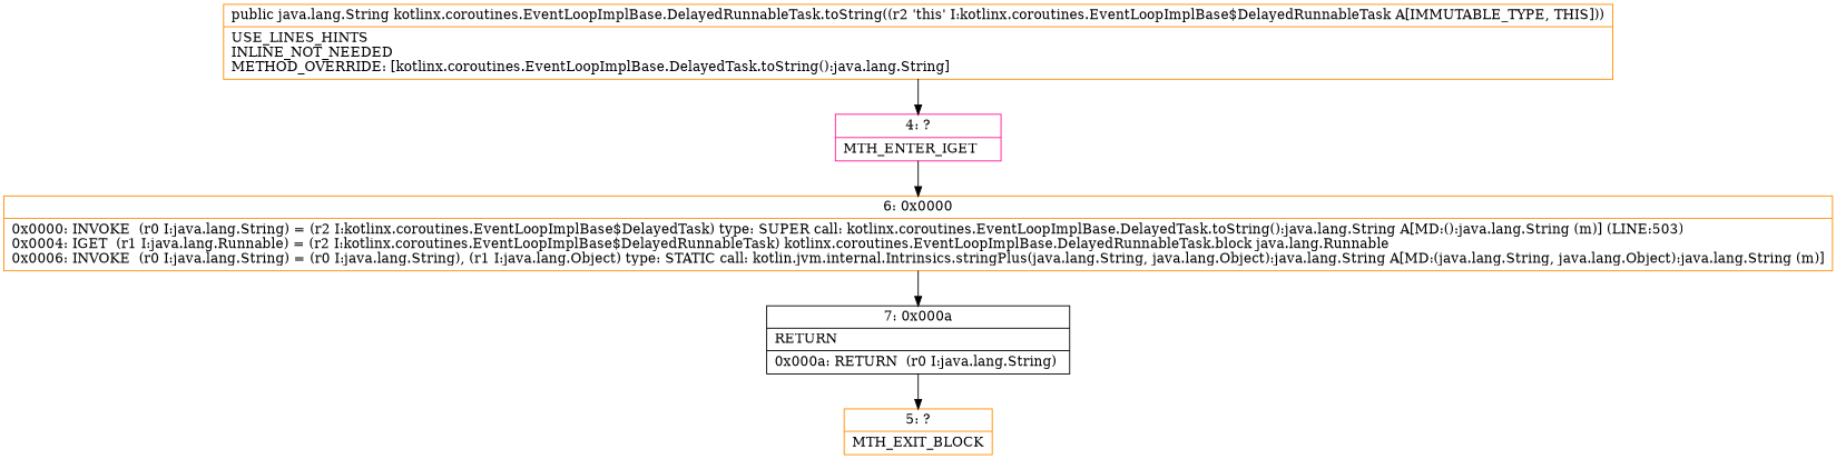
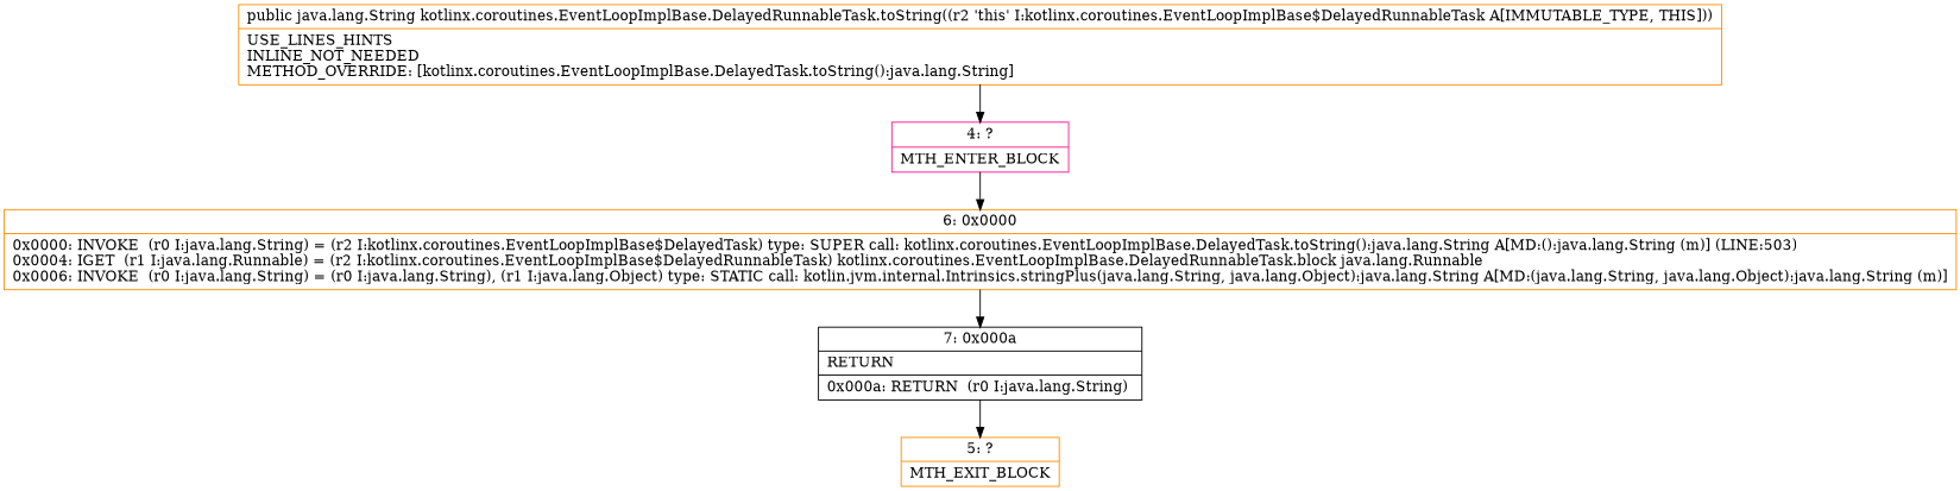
  digraph {
    node [color=darkorange shape=record]
-   n1 [color=deeppink label="{4\:\ ?|MTH_ENTER_IGET\l}"]
+   n1 [color=deeppink label="{4\:\ ?|MTH_ENTER_BLOCK\l}"]
    n2 [label="{6\:\ 0x0000|0x0000: INVOKE  (r0 I:java.lang.String) = (r2 I:kotlinx.coroutines.EventLoopImplBase$DelayedTask) type: SUPER call: kotlinx.coroutines.EventLoopImplBase.DelayedTask.toString():java.lang.String A[MD:():java.lang.String (m)] (LINE:503)\l0x0004: IGET  (r1 I:java.lang.Runnable) = (r2 I:kotlinx.coroutines.EventLoopImplBase$DelayedRunnableTask) kotlinx.coroutines.EventLoopImplBase.DelayedRunnableTask.block java.lang.Runnable \l0x0006: INVOKE  (r0 I:java.lang.String) = (r0 I:java.lang.String), (r1 I:java.lang.Object) type: STATIC call: kotlin.jvm.internal.Intrinsics.stringPlus(java.lang.String, java.lang.Object):java.lang.String A[MD:(java.lang.String, java.lang.Object):java.lang.String (m)]\l}"]
    n3 [color=black label="{7\:\ 0x000a|RETURN\l|0x000a: RETURN  (r0 I:java.lang.String) \l}"]
    n4 [label="{5\:\ ?|MTH_EXIT_BLOCK\l}"]
    n5 [label="{public java.lang.String kotlinx.coroutines.EventLoopImplBase.DelayedRunnableTask.toString((r2 'this' I:kotlinx.coroutines.EventLoopImplBase$DelayedRunnableTask A[IMMUTABLE_TYPE, THIS]))  | USE_LINES_HINTS\lINLINE_NOT_NEEDED\lMETHOD_OVERRIDE: [kotlinx.coroutines.EventLoopImplBase.DelayedTask.toString():java.lang.String]\l}"]
    n1 -> n2
    n2 -> n3
    n3 -> n4
    n5 -> n1
  }
